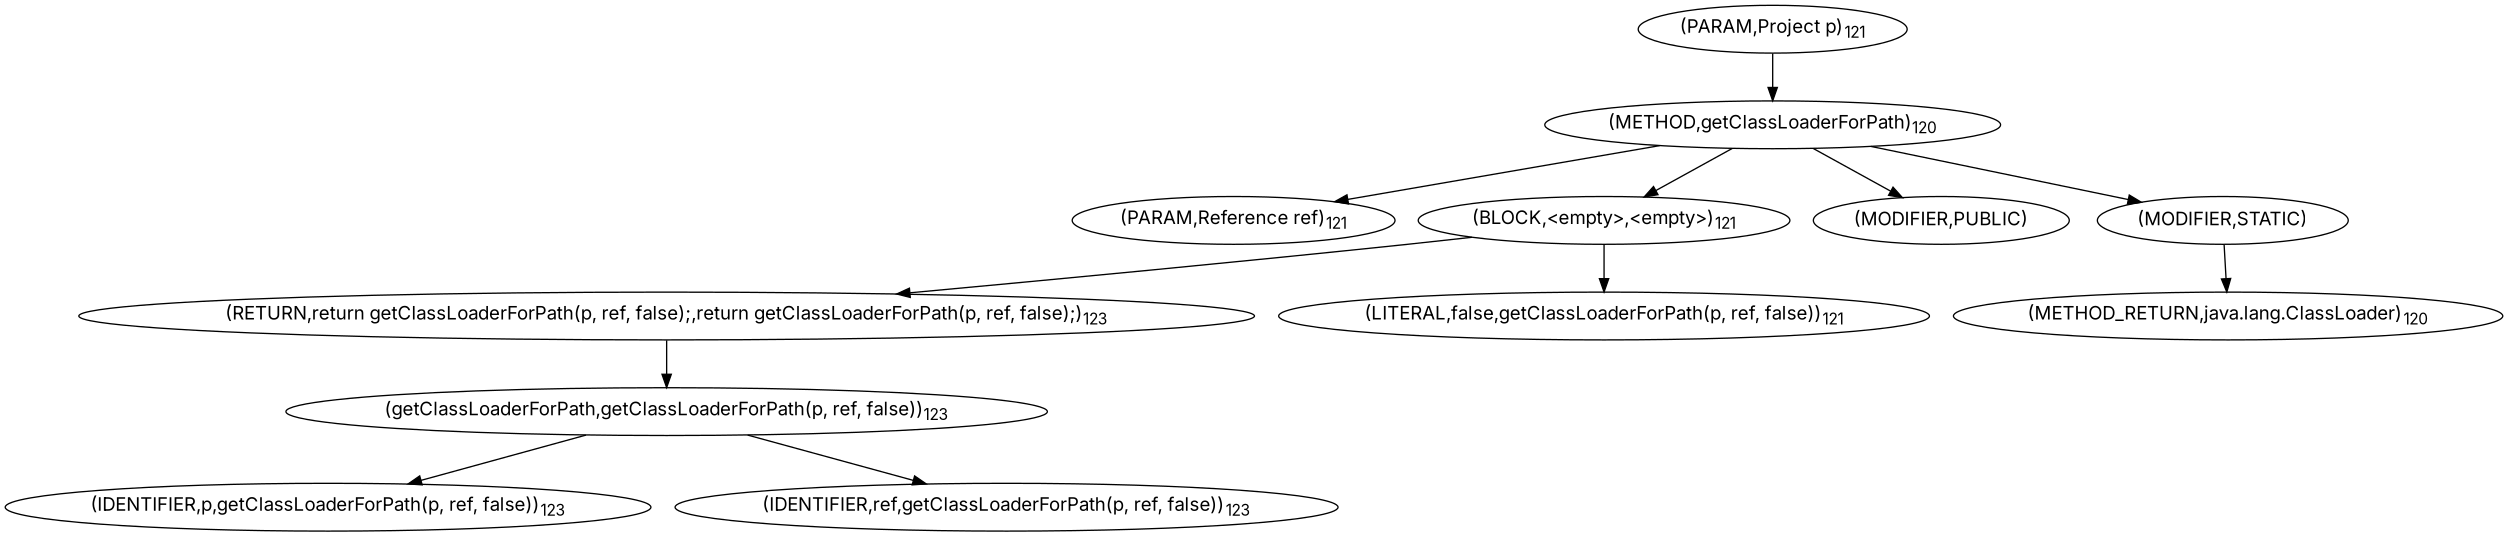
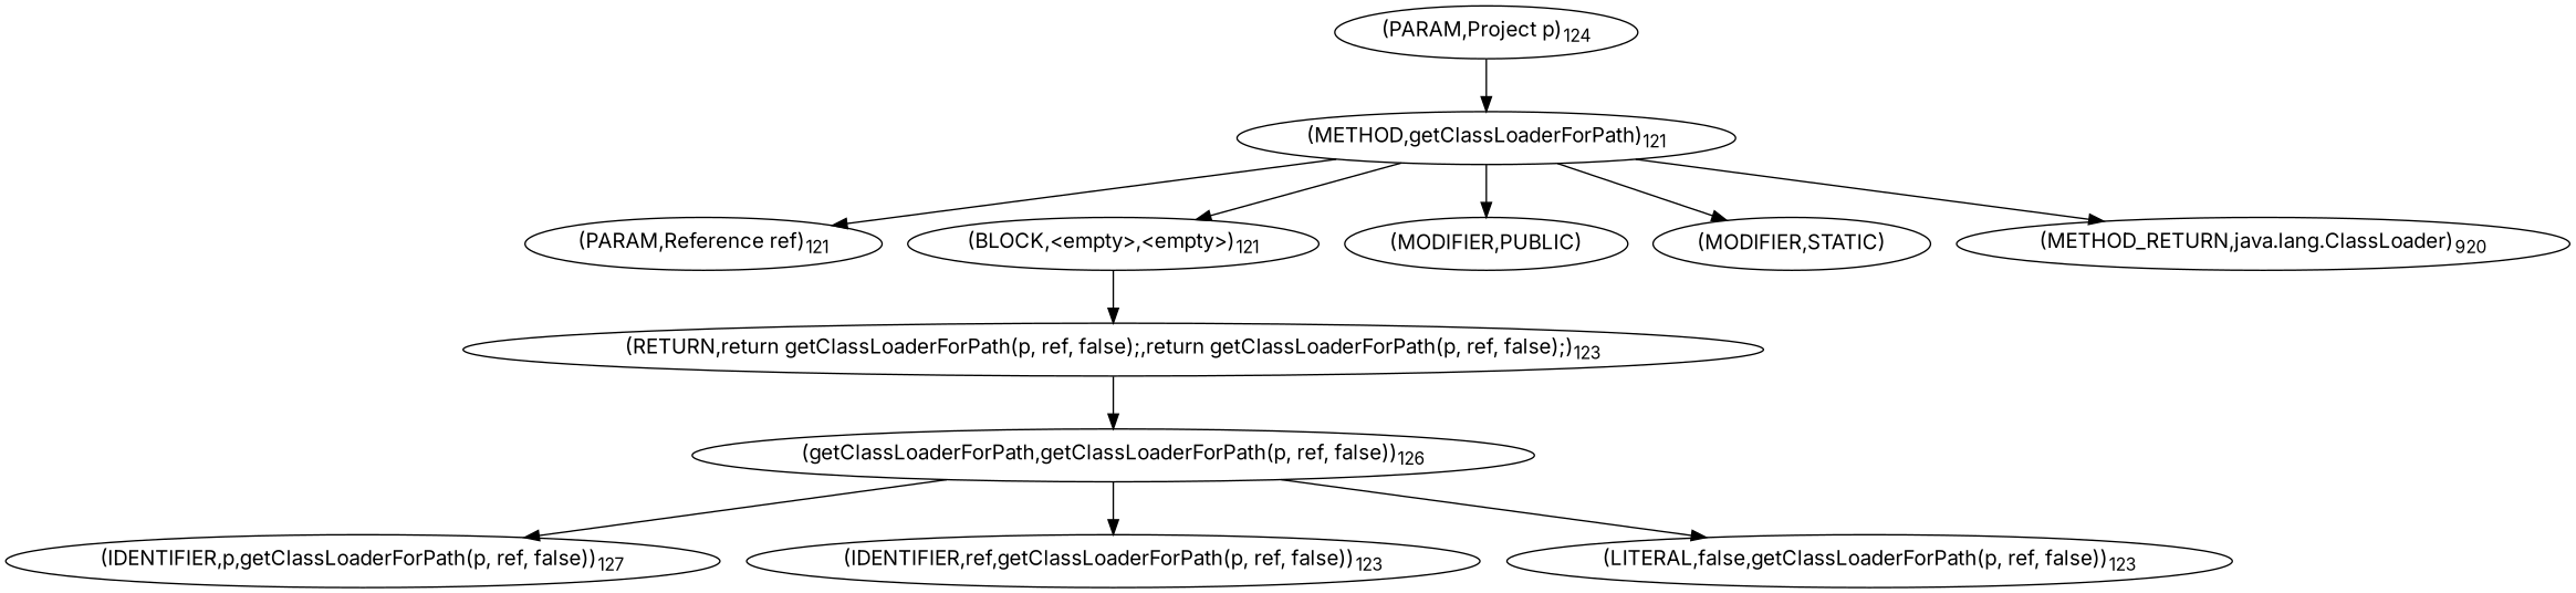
  digraph {
    fontname=Inter
    node [fontname=Inter]
    edge [fontname=Inter]
-   n1 [label=<(METHOD,getClassLoaderForPath)<SUB>120</SUB>>]
+   n1 [label=<(METHOD,getClassLoaderForPath)<SUB>121</SUB>>]
    n2 [label=<(PARAM,Reference ref)<SUB>121</SUB>>]
    n3 [label=<(BLOCK,&lt;empty&gt;,&lt;empty&gt;)<SUB>121</SUB>>]
    n4 [label=<(MODIFIER,PUBLIC)>]
    n5 [label=<(MODIFIER,STATIC)>]
-   n6 [label=<(METHOD_RETURN,java.lang.ClassLoader)<SUB>120</SUB>>]
-   n7 [label=<(PARAM,Project p)<SUB>121</SUB>>]
+   n6 [label=<(METHOD_RETURN,java.lang.ClassLoader)<SUB>920</SUB>>]
+   n7 [label=<(PARAM,Project p)<SUB>124</SUB>>]
    n8 [label=<(RETURN,return getClassLoaderForPath(p, ref, false);,return getClassLoaderForPath(p, ref, false);)<SUB>123</SUB>>]
-   n9 [label=<(getClassLoaderForPath,getClassLoaderForPath(p, ref, false))<SUB>123</SUB>>]
-   n10 [label=<(IDENTIFIER,p,getClassLoaderForPath(p, ref, false))<SUB>123</SUB>>]
+   n9 [label=<(getClassLoaderForPath,getClassLoaderForPath(p, ref, false))<SUB>126</SUB>>]
+   n10 [label=<(IDENTIFIER,p,getClassLoaderForPath(p, ref, false))<SUB>127</SUB>>]
    n11 [label=<(IDENTIFIER,ref,getClassLoaderForPath(p, ref, false))<SUB>123</SUB>>]
-   n12 [label=<(LITERAL,false,getClassLoaderForPath(p, ref, false))<SUB>121</SUB>>]
+   n12 [label=<(LITERAL,false,getClassLoaderForPath(p, ref, false))<SUB>123</SUB>>]
    n1 -> n2
    n1 -> n3
    n1 -> n4
    n1 -> n5
-   n5 -> n6
+   n1 -> n6
    n3 -> n8
    n7 -> n1
    n8 -> n9
    n9 -> n10
    n9 -> n11
-   n3 -> n12
+   n9 -> n12
  }
